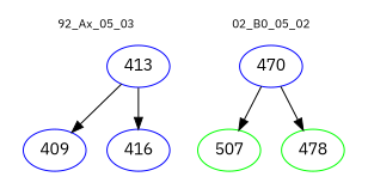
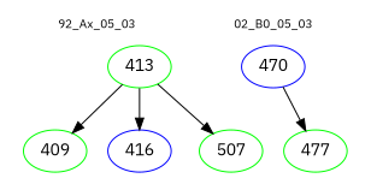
  digraph {
    fontname="IBM Plex Sans"
    node [color=blue fontname="IBM Plex Sans"]
    edge [color=black fontname="IBM Plex Sans"]
-   n1 [label=413]
-   n2 [label=409]
+   n1 [color=green label=413]
+   n2 [color=green label=409]
    n3 [label=416]
    n4 [label=470]
-   n5 [color=green label=478]
+   n5 [color=green label=477]
    n6 [color=green label=507]
    subgraph cluster_1 {
      color=white
      fontsize=10
      label="92_Ax_05_03"
      n1
      n2
      n3
    }
    subgraph cluster_2 {
      color=white
      fontsize=10
-     label="02_B0_05_02"
+     label="02_B0_05_03"
      n4
      n5
      n6
    }
    n1 -> n2
    n1 -> n3
    n4 -> n5
-   n4 -> n6
+   n1 -> n6
  }
